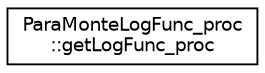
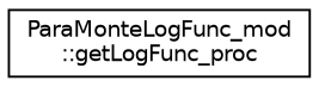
  digraph {
    rankdir=LR
-   n1 [color=black fillcolor=white fontname=Helvetica fontsize=10 height=0.2 label="ParaMonteLogFunc_proc\l::getLogFunc_proc" shape=record style=filled width=0.4]
+   n1 [color=black fillcolor=white fontname=Helvetica fontsize=10 height=0.2 label="ParaMonteLogFunc_mod\l::getLogFunc_proc" shape=record style=filled width=0.4]
  }
